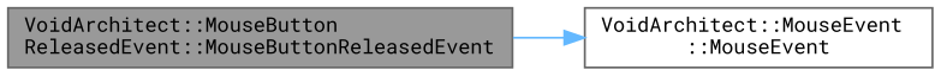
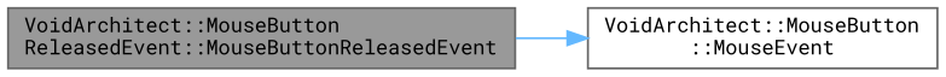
  digraph {
    rankdir=LR
    fontname="Roboto Mono"
    node [fontname="Roboto Mono" fontsize=10 shape=box style=filled]
    n1 [color=gray40 fillcolor=grey60 fontcolor=black height=0.2 label="VoidArchitect::MouseButton\lReleasedEvent::MouseButtonReleasedEvent" width=0.4]
-   n2 [color=grey40 fillcolor=white height=0.2 label="VoidArchitect::MouseEvent\l::MouseEvent" width=0.4]
+   n2 [color=grey40 fillcolor=white height=0.2 label="VoidArchitect::MouseButton\l::MouseEvent" width=0.4]
    n1 -> n2 [color=steelblue1 fontname="Roboto Mono" fontsize=10 labelfontname=Helvetica labelfontsize=10 style=solid]
  }
